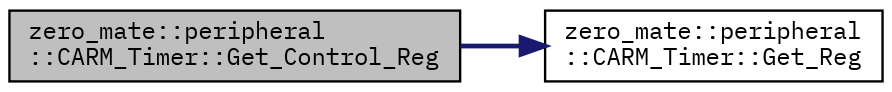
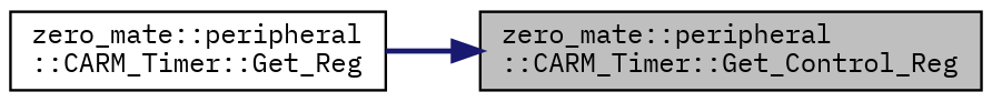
  digraph {
    rankdir=LR
    fontname="IBM Plex Mono"
    node [color=black fontname="IBM Plex Mono" fontsize=10 shape=record]
    n1 [fillcolor=grey75 fontcolor=black height=0.2 label="zero_mate::peripheral\l::CARM_Timer::Get_Control_Reg" style=filled width=0.4]
    n2 [height=0.2 label="zero_mate::peripheral\l::CARM_Timer::Get_Reg" width=0.4]
-   n1 -> n2 [color=midnightblue fontname="IBM Plex Mono" fontsize=10 labelfontname=Helvetica labelfontsize=10 style=bold]
+   n2 -> n1 [color=midnightblue fontname="IBM Plex Mono" fontsize=10 labelfontname=Helvetica labelfontsize=10 style=bold]
  }
